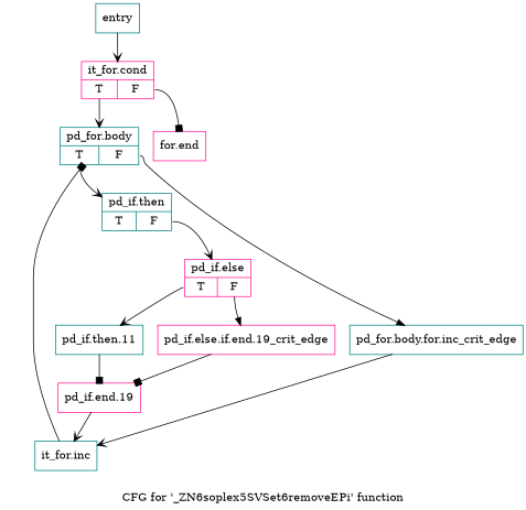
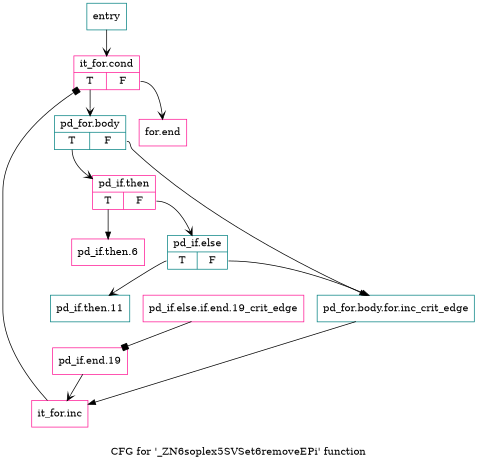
  digraph {
    label="CFG for '_ZN6soplex5SVSet6removeEPi' function"
    node [color=deeppink shape=record]
    edge [arrowhead=vee]
    n1 [color=teal label="{entry}"]
    n2 [label="{it_for.cond|{<s0>T|<s1>F}}"]
    n3 [color=teal label="{pd_for.body|{<s0>T|<s1>F}}"]
    n4 [label="{for.end}"]
-   n5 [color=teal label="{pd_if.then|{<s0>T|<s1>F}}"]
+   n5 [label="{pd_if.then|{<s0>T|<s1>F}}"]
    n6 [color=teal label="{pd_for.body.for.inc_crit_edge}"]
-   n8 [label="{pd_if.else|{<s0>T|<s1>F}}"]
-   n9 [color=teal label="{it_for.inc}"]
+   n7 [label="{pd_if.then.6}"]
+   n8 [color=teal label="{pd_if.else|{<s0>T|<s1>F}}"]
+   n9 [label="{it_for.inc}"]
    n10 [color=teal label="{pd_if.then.11}"]
    n11 [label="{pd_if.else.if.end.19_crit_edge}"]
    n12 [label="{pd_if.end.19}"]
    n1 -> n2
    n2 -> n3 [tailport=s0]
-   n2 -> n4 [arrowhead=box tailport=s1]
+   n2 -> n4 [tailport=s1]
    n3 -> n5 [tailport=s0]
    n3 -> n6 [arrowhead=normal tailport=s1]
+   n5 -> n7 [arrowhead=normal tailport=s0]
    n5 -> n8 [tailport=s1]
-   n6 -> n9
+   n6 -> n9 [arrowhead=normal]
    n8 -> n10 [tailport=s0]
-   n8 -> n11 [arrowhead=normal tailport=s1]
-   n9 -> n3 [arrowhead=box]
-   n10 -> n12 [arrowhead=box]
+   n8 -> n6 [arrowhead=normal tailport=s1]
+   n9 -> n2 [arrowhead=box]
    n11 -> n12 [arrowhead=box]
    n12 -> n9
  }
